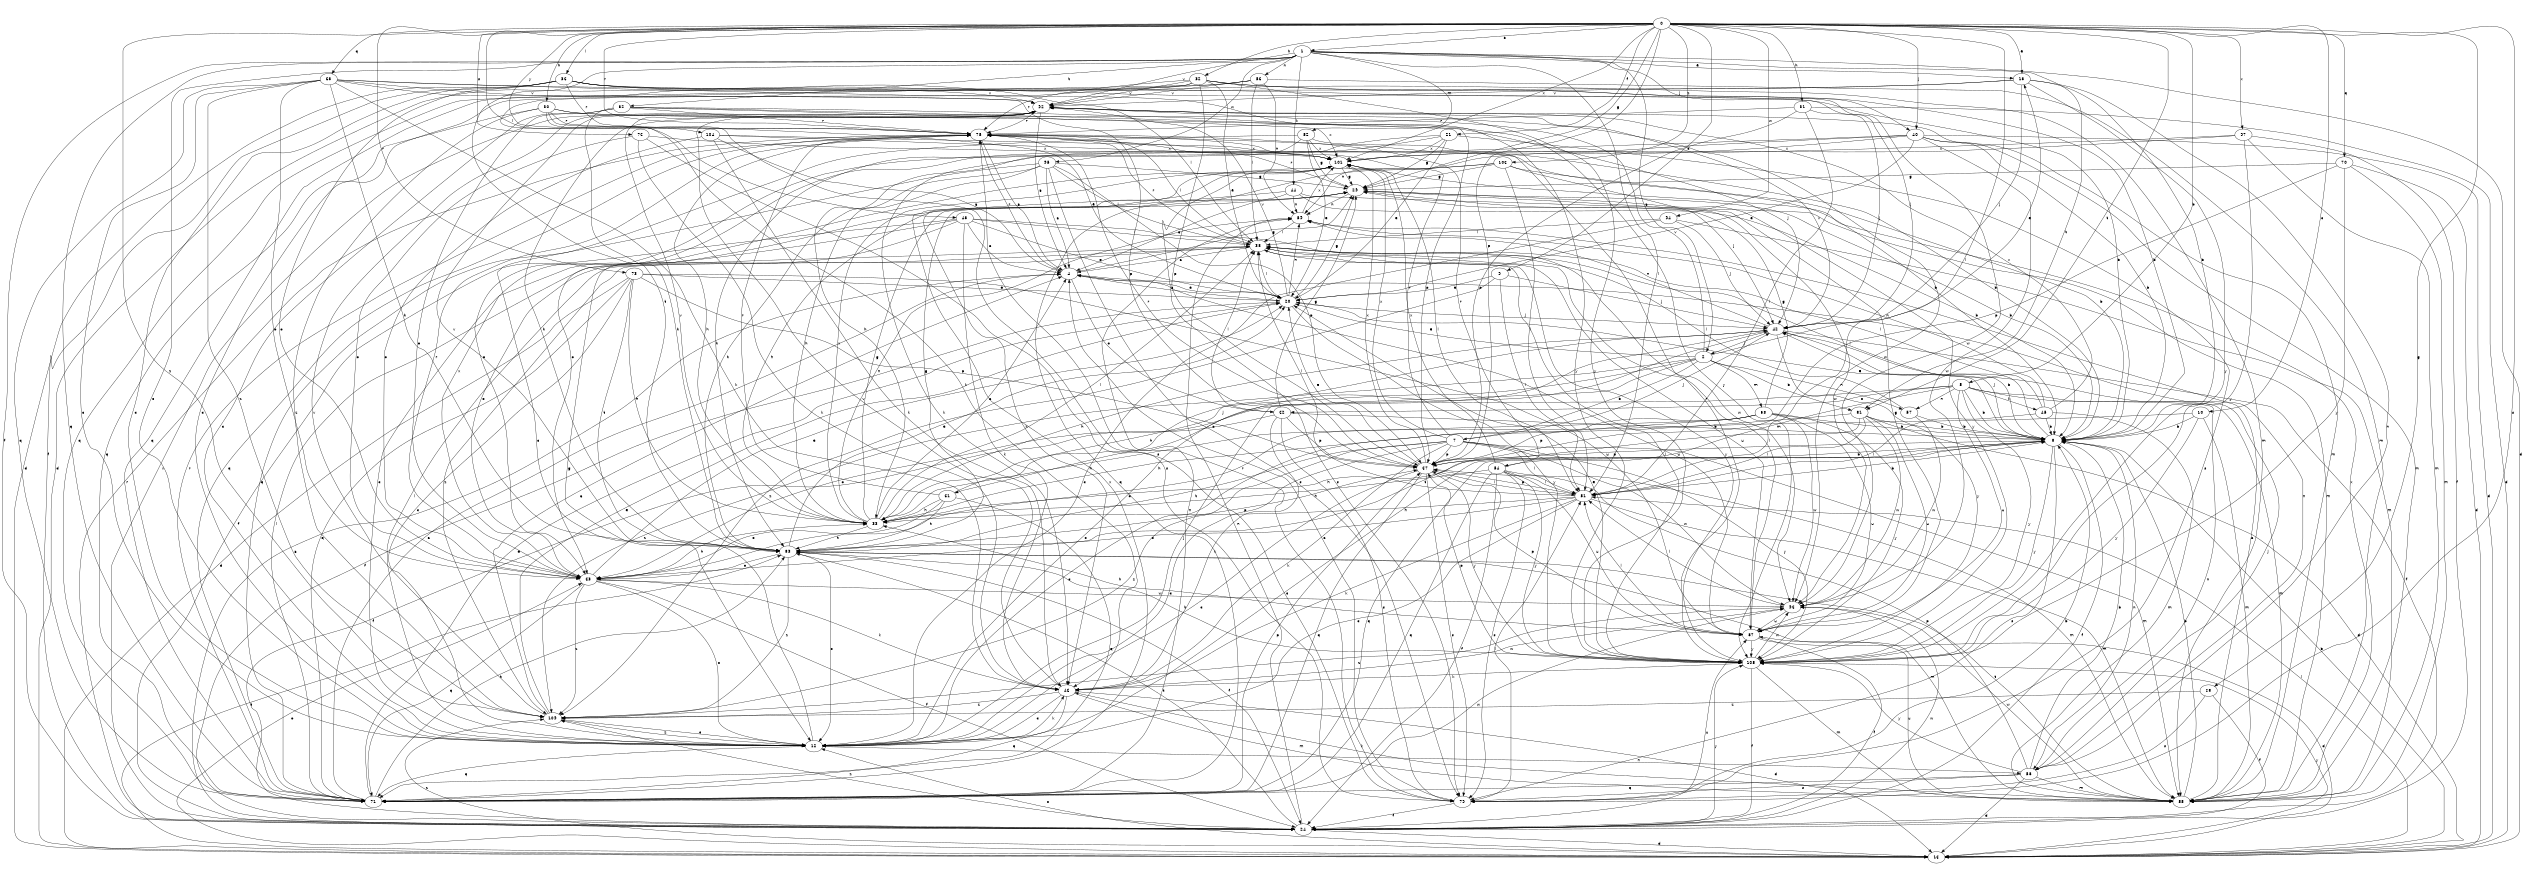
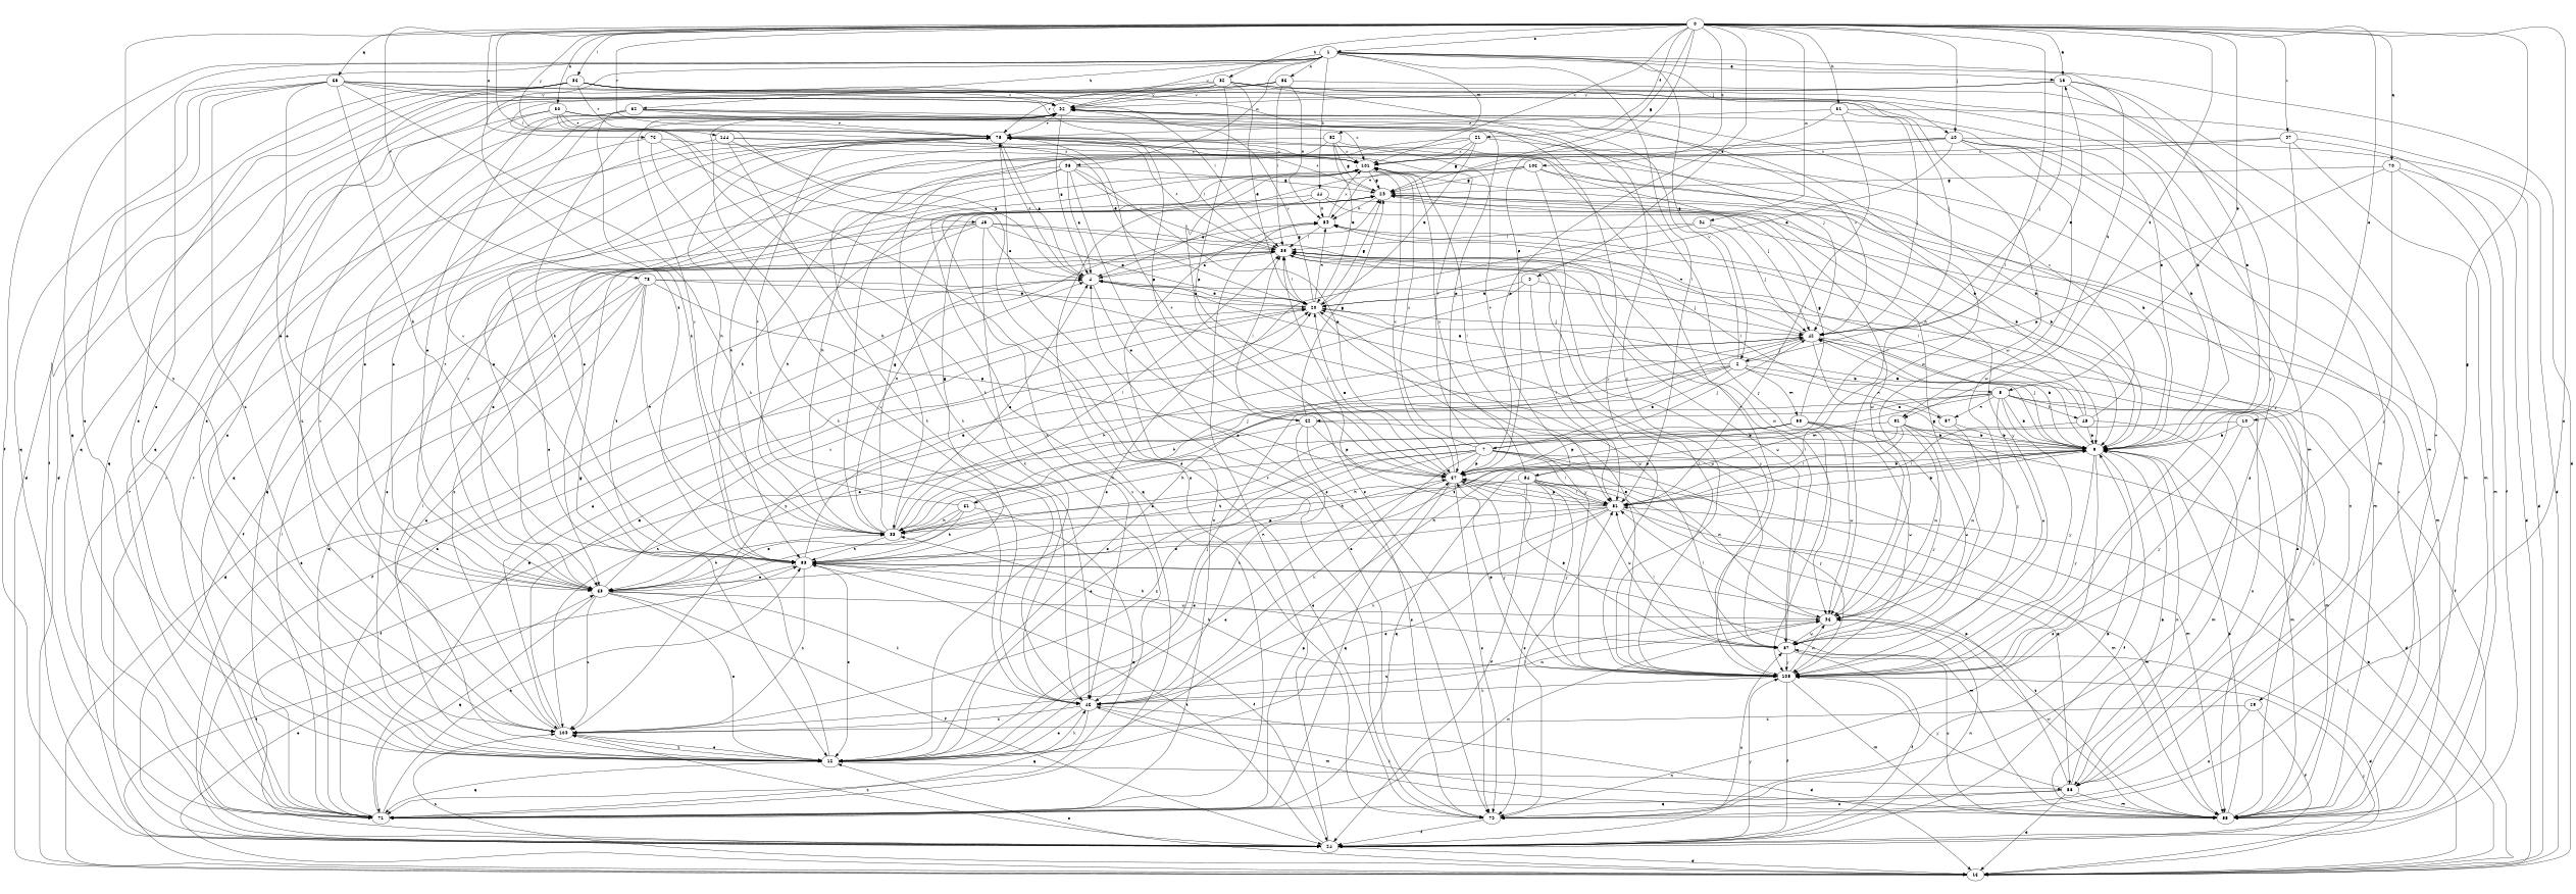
  strict digraph {
    fontname="DejaVu Sans"
    node [fontname="DejaVu Sans"]
    edge [fontname="DejaVu Sans"]
    0
    1
    5
    9
    10
    18
    21
    28
    29
    30
    31
    32
    36
    40
    48
    51
    67
    68
    70
    73
    75
    76
    79
    81
    94
    97
    101
-   104
+   104 [label=144]
    106
    109
    2
    12
    16
    24
    44
    52
    56
    71
    82
    83
    92
    95
    57
    62
    87
    8
    45
    54
    55
    58
    63
    105
    20
    42
    46
    96
    59
    38
    33
    4
    7
    53
    61
    0 -> 1 [label=a]
    0 -> 5 [label=b]
    0 -> 9 [label=c]
    0 -> 10 [label=c]
    0 -> 18 [label=e]
    0 -> 21 [label=f]
    0 -> 28 [label=g]
    0 -> 29 [label=g]
    0 -> 30 [label=h]
    0 -> 31 [label=h]
    0 -> 32 [label=h]
    0 -> 36 [label=i]
    0 -> 40 [label=j]
    0 -> 48 [label=l]
    0 -> 51 [label=l]
    0 -> 67 [label=p]
    0 -> 68 [label=q]
    0 -> 70 [label=q]
    0 -> 73 [label=r]
    0 -> 75 [label=r]
    0 -> 76 [label=s]
    0 -> 79 [label=s]
    0 -> 81 [label=t]
    0 -> 94 [label=w]
    0 -> 97 [label=x]
    0 -> 101 [label=x]
    0 -> 104 [label=y]
    0 -> 106 [label=z]
    0 -> 109 [label=z]
    1 -> 18 [label=e]
    1 -> 40 [label=j]
    1 -> 51 [label=l]
    1 -> 81 [label=t]
    1 -> 2 [label=a]
    1 -> 12 [label=c]
    1 -> 16 [label=d]
    1 -> 24 [label=f]
    1 -> 44 [label=k]
    1 -> 52 [label=m]
    1 -> 56 [label=n]
    1 -> 71 [label=q]
    1 -> 82 [label=t]
    1 -> 83 [label=t]
    1 -> 92 [label=v]
    1 -> 95 [label=w]
    5 -> 57 [label=n]
    5 -> 62 [label=o]
    5 -> 87 [label=u]
    5 -> 8 [label=b]
    5 -> 45 [label=k]
    5 -> 54 [label=m]
    5 -> 55 [label=m]
    5 -> 58 [label=n]
    5 -> 63 [label=o]
    5 -> 105 [label=y]
    9 -> 51 [label=l]
    9 -> 109 [label=z]
    9 -> 20 [label=e]
    9 -> 42 [label=j]
    10 -> 8 [label=b]
    10 -> 55 [label=m]
    10 -> 63 [label=o]
    10 -> 105 [label=y]
    18 -> 92 [label=v]
    18 -> 8 [label=b]
    18 -> 58 [label=n]
    18 -> 105 [label=y]
    18 -> 42 [label=j]
    18 -> 46 [label=k]
    21 -> 29 [label=g]
    21 -> 79 [label=s]
    21 -> 101 [label=x]
    21 -> 63 [label=o]
    21 -> 20 [label=e]
    21 -> 46 [label=k]
    28 -> 79 [label=s]
    28 -> 109 [label=z]
    28 -> 24 [label=f]
    29 -> 75 [label=r]
    29 -> 8 [label=b]
    29 -> 105 [label=y]
    29 -> 96 [label=w]
    29 -> 59 [label=n]
    30 -> 75 [label=r]
    30 -> 79 [label=s]
    30 -> 109 [label=z]
    30 -> 71 [label=q]
    30 -> 20 [label=e]
    30 -> 42 [label=j]
    30 -> 96 [label=w]
    31 -> 51 [label=l]
    31 -> 67 [label=p]
    31 -> 75 [label=r]
    31 -> 16 [label=d]
    31 -> 42 [label=j]
    32 -> 67 [label=p]
    32 -> 75 [label=r]
    32 -> 16 [label=d]
    32 -> 71 [label=q]
    32 -> 92 [label=v]
    32 -> 55 [label=m]
    32 -> 105 [label=y]
    32 -> 20 [label=e]
    32 -> 96 [label=w]
    36 -> 75 [label=r]
    36 -> 12 [label=c]
    36 -> 16 [label=d]
    36 -> 24 [label=f]
    36 -> 92 [label=v]
    36 -> 8 [label=b]
    36 -> 63 [label=o]
    36 -> 42 [label=j]
    36 -> 38 [label=i]
    40 -> 101 [label=x]
    40 -> 16 [label=d]
    40 -> 8 [label=b]
    40 -> 55 [label=m]
    40 -> 63 [label=o]
    40 -> 20 [label=e]
    40 -> 96 [label=w]
    40 -> 33 [label=h]
    48 -> 12 [label=c]
    48 -> 24 [label=f]
    48 -> 63 [label=o]
    48 -> 20 [label=e]
    48 -> 46 [label=k]
    48 -> 96 [label=w]
    48 -> 38 [label=i]
    48 -> 4 [label=a]
    51 -> 67 [label=p]
    51 -> 12 [label=c]
    51 -> 8 [label=b]
    51 -> 55 [label=m]
    51 -> 63 [label=o]
    51 -> 46 [label=k]
    51 -> 38 [label=i]
    51 -> 33 [label=h]
    67 -> 51 [label=l]
    67 -> 75 [label=r]
    67 -> 79 [label=s]
    67 -> 101 [label=x]
    67 -> 12 [label=c]
    67 -> 71 [label=q]
    67 -> 8 [label=b]
    67 -> 105 [label=y]
    67 -> 20 [label=e]
    68 -> 67 [label=p]
    68 -> 109 [label=z]
    68 -> 12 [label=c]
    68 -> 71 [label=q]
    68 -> 83 [label=t]
    68 -> 92 [label=v]
    68 -> 8 [label=b]
    68 -> 63 [label=o]
    68 -> 105 [label=y]
    68 -> 46 [label=k]
    70 -> 29 [label=g]
    70 -> 67 [label=p]
    70 -> 16 [label=d]
    70 -> 55 [label=m]
    70 -> 105 [label=y]
    73 -> 67 [label=p]
    73 -> 12 [label=c]
    73 -> 16 [label=d]
    73 -> 71 [label=q]
    73 -> 83 [label=t]
    73 -> 87 [label=u]
    73 -> 20 [label=e]
    73 -> 33 [label=h]
    75 -> 101 [label=x]
    75 -> 71 [label=q]
    75 -> 38 [label=i]
    75 -> 33 [label=h]
    75 -> 4 [label=a]
    76 -> 79 [label=s]
    76 -> 101 [label=x]
    76 -> 63 [label=o]
    76 -> 46 [label=k]
    79 -> 51 [label=l]
    79 -> 75 [label=r]
    79 -> 24 [label=f]
    79 -> 8 [label=b]
    79 -> 4 [label=a]
    81 -> 51 [label=l]
    81 -> 16 [label=d]
    81 -> 83 [label=t]
    81 -> 87 [label=u]
    81 -> 8 [label=b]
    81 -> 96 [label=w]
    81 -> 33 [label=h]
    94 -> 12 [label=c]
    94 -> 55 [label=m]
    94 -> 42 [label=j]
    94 -> 38 [label=i]
    97 -> 101 [label=x]
    97 -> 24 [label=f]
    97 -> 55 [label=m]
    97 -> 105 [label=y]
    97 -> 59 [label=n]
    101 -> 29 [label=g]
    101 -> 51 [label=l]
    101 -> 79 [label=s]
    104 -> 101 [label=x]
    104 -> 8 [label=b]
    104 -> 63 [label=o]
    104 -> 46 [label=k]
    104 -> 4 [label=a]
    106 -> 29 [label=g]
    106 -> 51 [label=l]
    106 -> 71 [label=q]
    106 -> 8 [label=b]
    106 -> 42 [label=j]
    106 -> 46 [label=k]
    109 -> 12 [label=c]
    109 -> 92 [label=v]
    109 -> 20 [label=e]
    109 -> 4 [label=a]
-   2 -> 81 [label=b]
+   2 -> 5 [label=b]
    2 -> 18 [label=e]
    2 -> 109 [label=z]
    2 -> 92 [label=v]
    2 -> 57 [label=n]
    2 -> 20 [label=e]
    2 -> 33 [label=h]
    2 -> 7 [label=b]
    2 -> 53 [label=m]
    2 -> 61 [label=o]
    12 -> 29 [label=g]
    12 -> 109 [label=z]
    12 -> 71 [label=q]
    12 -> 58 [label=n]
    12 -> 42 [label=j]
    12 -> 46 [label=k]
    12 -> 38 [label=i]
    16 -> 51 [label=l]
    16 -> 109 [label=z]
    16 -> 12 [label=c]
    16 -> 83 [label=t]
    16 -> 8 [label=b]
    16 -> 63 [label=o]
    16 -> 105 [label=y]
    24 -> 75 [label=r]
    24 -> 109 [label=z]
    24 -> 16 [label=d]
    24 -> 83 [label=t]
    24 -> 92 [label=v]
    24 -> 87 [label=u]
    24 -> 105 [label=y]
    24 -> 96 [label=w]
    24 -> 59 [label=n]
    24 -> 4 [label=a]
    44 -> 8 [label=b]
    44 -> 55 [label=m]
    44 -> 59 [label=n]
    44 -> 33 [label=h]
    44 -> 4 [label=a]
    52 -> 29 [label=g]
    52 -> 101 [label=x]
    52 -> 12 [label=c]
    52 -> 83 [label=t]
    52 -> 8 [label=b]
    52 -> 20 [label=e]
    56 -> 12 [label=c]
    56 -> 71 [label=q]
    56 -> 92 [label=v]
    56 -> 55 [label=m]
    56 -> 59 [label=n]
    56 -> 38 [label=i]
    71 -> 67 [label=p]
    71 -> 75 [label=r]
    71 -> 101 [label=x]
    71 -> 83 [label=t]
    71 -> 20 [label=e]
    71 -> 96 [label=w]
    71 -> 59 [label=n]
    71 -> 38 [label=i]
    71 -> 4 [label=a]
    82 -> 67 [label=p]
    82 -> 75 [label=r]
    82 -> 101 [label=x]
    82 -> 12 [label=c]
    82 -> 83 [label=t]
    82 -> 63 [label=o]
    82 -> 105 [label=y]
    83 -> 29 [label=g]
    83 -> 67 [label=p]
    83 -> 109 [label=z]
    83 -> 12 [label=c]
    83 -> 24 [label=f]
    83 -> 92 [label=v]
    83 -> 55 [label=m]
    83 -> 63 [label=o]
    83 -> 20 [label=e]
    92 -> 75 [label=r]
    92 -> 83 [label=t]
    92 -> 55 [label=m]
    92 -> 4 [label=a]
    95 -> 29 [label=g]
    95 -> 67 [label=p]
    95 -> 79 [label=s]
    95 -> 71 [label=q]
    95 -> 83 [label=t]
    95 -> 38 [label=i]
    95 -> 33 [label=h]
    95 -> 4 [label=a]
    57 -> 8 [label=b]
    57 -> 96 [label=w]
    57 -> 38 [label=i]
    62 -> 29 [label=g]
    62 -> 67 [label=p]
    62 -> 79 [label=s]
    62 -> 24 [label=f]
    62 -> 8 [label=b]
    62 -> 46 [label=k]
    62 -> 38 [label=i]
    87 -> 29 [label=g]
    87 -> 51 [label=l]
    87 -> 67 [label=p]
    87 -> 16 [label=d]
    87 -> 24 [label=f]
    87 -> 105 [label=y]
    87 -> 38 [label=i]
    87 -> 33 [label=h]
    8 -> 67 [label=p]
    8 -> 79 [label=s]
    8 -> 12 [label=c]
    8 -> 24 [label=f]
    8 -> 71 [label=q]
    8 -> 58 [label=n]
    8 -> 105 [label=y]
    8 -> 20 [label=e]
    8 -> 42 [label=j]
    8 -> 38 [label=i]
    8 -> 33 [label=h]
    45 -> 51 [label=l]
    45 -> 92 [label=v]
    45 -> 8 [label=b]
    45 -> 55 [label=m]
    45 -> 59 [label=n]
    45 -> 38 [label=i]
    54 -> 51 [label=l]
    54 -> 75 [label=r]
    54 -> 79 [label=s]
    54 -> 101 [label=x]
    54 -> 24 [label=f]
-   54 -> 71 [label=q]
+   54 -> 58 [label=q]
    54 -> 87 [label=u]
    54 -> 55 [label=m]
    54 -> 105 [label=y]
    54 -> 33 [label=h]
    55 -> 101 [label=x]
    55 -> 83 [label=t]
    55 -> 87 [label=u]
    55 -> 8 [label=b]
    55 -> 46 [label=k]
    55 -> 96 [label=w]
    55 -> 4 [label=a]
    58 -> 67 [label=p]
    58 -> 79 [label=s]
    58 -> 16 [label=d]
    58 -> 71 [label=q]
    58 -> 8 [label=b]
    58 -> 55 [label=m]
    58 -> 105 [label=y]
    58 -> 42 [label=j]
    58 -> 59 [label=n]
    63 -> 75 [label=r]
    63 -> 101 [label=x]
    63 -> 109 [label=z]
    63 -> 12 [label=c]
    63 -> 24 [label=f]
    63 -> 71 [label=q]
-   63 -> 20 [label=e]
+   63 -> 20 [label=x]
    63 -> 46 [label=k]
    63 -> 96 [label=w]
    63 -> 33 [label=h]
    105 -> 67 [label=p]
    105 -> 75 [label=r]
    105 -> 24 [label=f]
    105 -> 83 [label=t]
    105 -> 55 [label=m]
    105 -> 20 [label=e]
    105 -> 46 [label=k]
    105 -> 96 [label=w]
    105 -> 38 [label=i]
    20 -> 29 [label=g]
    20 -> 24 [label=f]
    20 -> 92 [label=v]
    20 -> 105 [label=y]
    20 -> 42 [label=j]
    20 -> 59 [label=n]
    20 -> 38 [label=i]
    20 -> 4 [label=a]
    42 -> 2 [label=j]
    42 -> 12 [label=c]
    42 -> 24 [label=f]
    42 -> 92 [label=v]
    42 -> 8 [label=b]
    42 -> 105 [label=y]
    42 -> 59 [label=n]
    42 -> 33 [label=h]
    46 -> 109 [label=z]
    46 -> 12 [label=c]
    46 -> 16 [label=d]
    46 -> 71 [label=q]
    46 -> 92 [label=v]
    46 -> 55 [label=m]
    46 -> 96 [label=w]
    96 -> 51 [label=l]
    96 -> 109 [label=z]
    96 -> 87 [label=u]
    59 -> 101 [label=x]
    59 -> 38 [label=i]
    38 -> 75 [label=r]
    38 -> 109 [label=z]
    38 -> 87 [label=u]
    38 -> 105 [label=y]
    38 -> 4 [label=a]
    33 -> 29 [label=g]
    33 -> 101 [label=x]
    33 -> 83 [label=t]
    33 -> 92 [label=v]
    33 -> 59 [label=n]
    33 -> 38 [label=i]
    33 -> 4 [label=a]
    4 -> 29 [label=g]
    4 -> 75 [label=r]
    4 -> 62 [label=o]
    4 -> 87 [label=u]
    4 -> 20 [label=e]
    7 -> 51 [label=l]
    7 -> 67 [label=p]
    7 -> 75 [label=r]
    7 -> 101 [label=x]
    7 -> 109 [label=z]
    7 -> 12 [label=c]
    7 -> 83 [label=t]
    7 -> 55 [label=m]
    7 -> 105 [label=y]
    7 -> 42 [label=j]
    7 -> 46 [label=k]
    7 -> 96 [label=w]
    53 -> 29 [label=g]
    53 -> 67 [label=p]
    53 -> 12 [label=c]
    53 -> 87 [label=u]
    53 -> 8 [label=b]
    53 -> 105 [label=y]
    53 -> 96 [label=w]
    53 -> 33 [label=h]
    61 -> 75 [label=r]
    61 -> 71 [label=q]
    61 -> 83 [label=t]
    61 -> 63 [label=o]
    61 -> 42 [label=j]
    61 -> 33 [label=h]
  }
